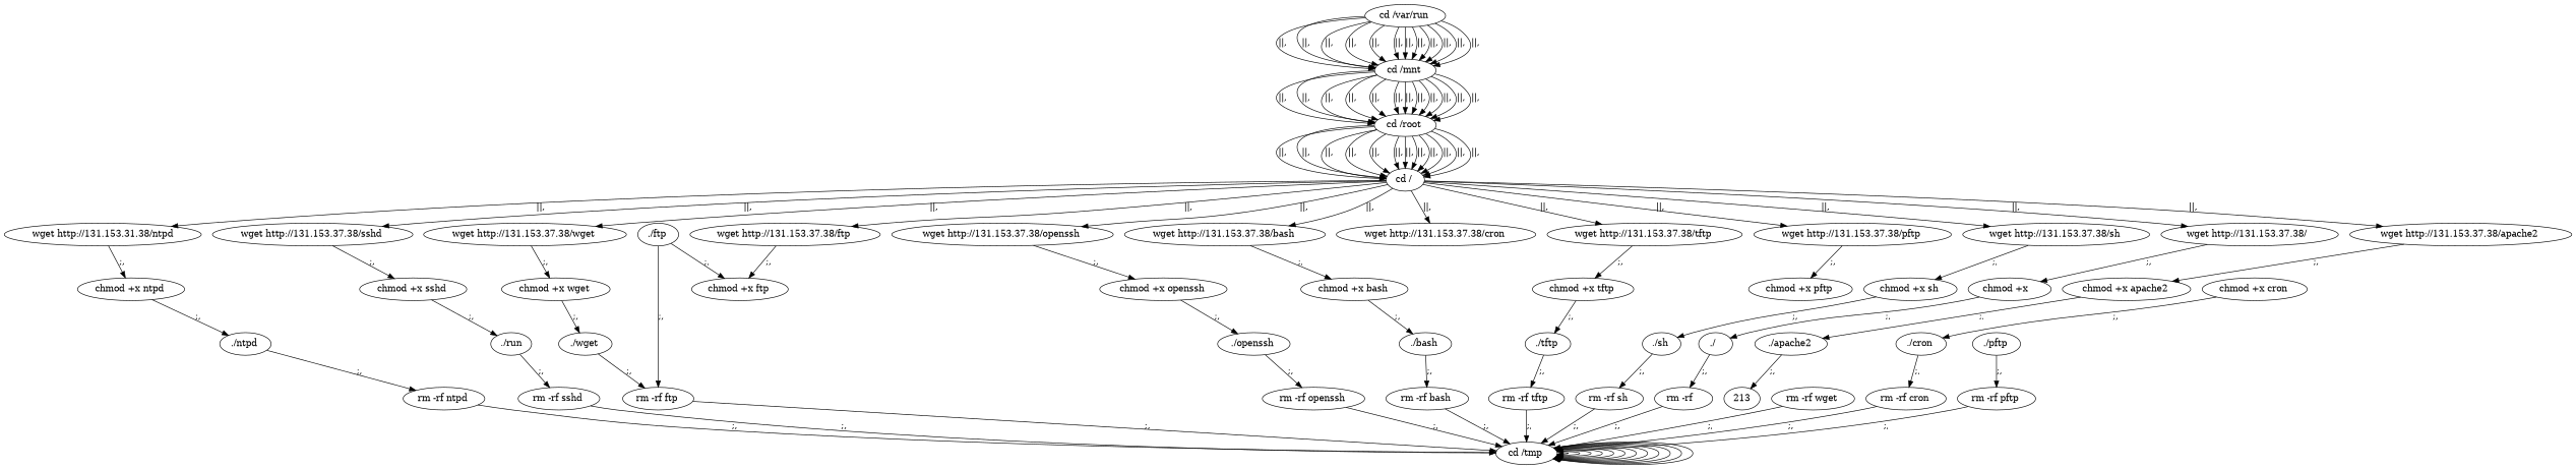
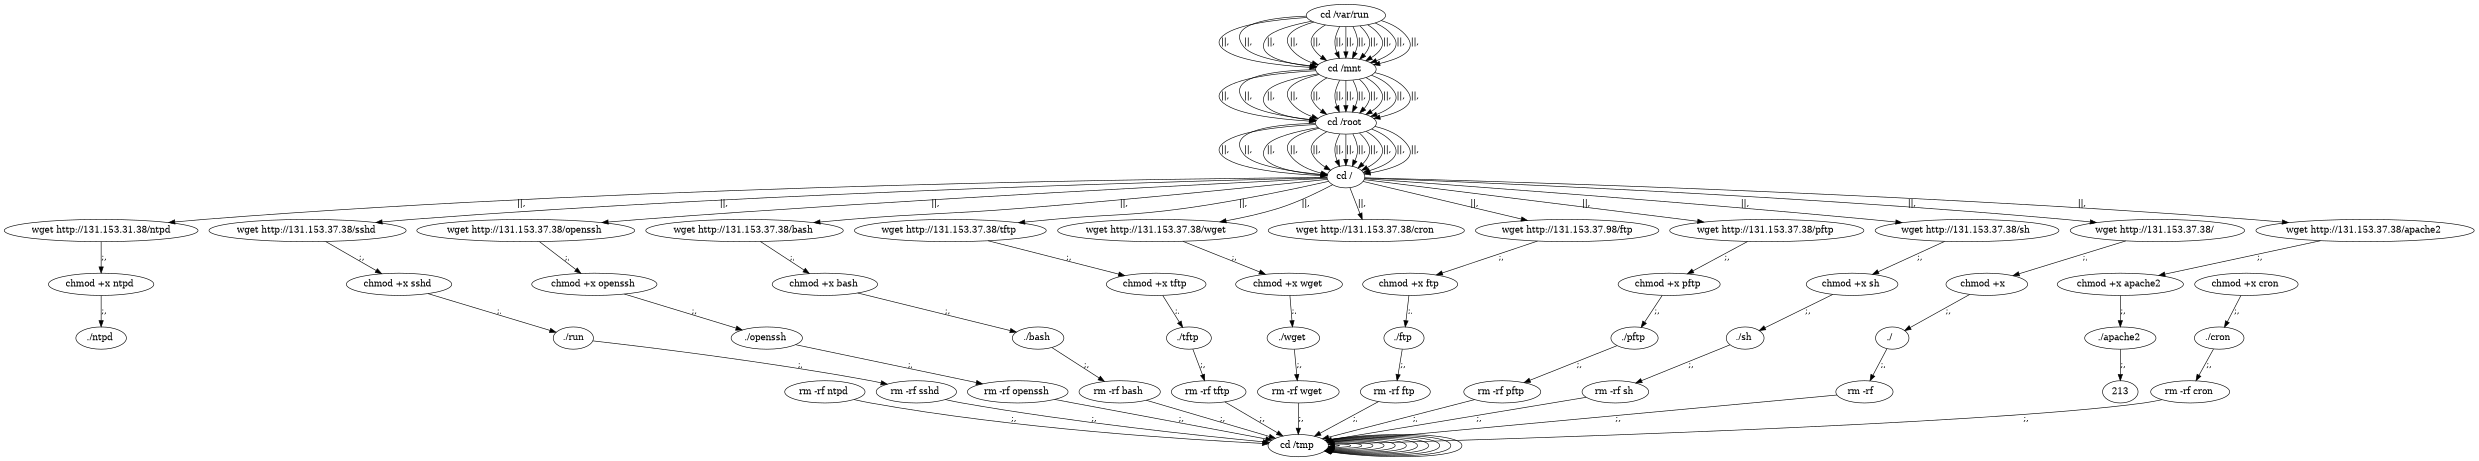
  digraph {
    n1 [label="cd /tmp "]
    n2 [label="cd /var/run "]
    n3 [label="cd /mnt "]
    n4 [label="cd /root "]
    n5 [label="cd / "]
    n6 [label="wget http://131.153.31.38/ntpd"]
    n7 [label="wget http://131.153.37.38/sshd "]
    n8 [label="wget http://131.153.37.38/openssh "]
    n9 [label="wget http://131.153.37.38/bash "]
    n10 [label="wget http://131.153.37.38/tftp "]
    n11 [label="wget http://131.153.37.38/wget "]
    n12 [label="wget http://131.153.37.38/cron "]
-   n13 [label="wget http://131.153.37.38/ftp "]
+   n13 [label="wget http://131.153.37.98/ftp"]
    n14 [label="wget http://131.153.37.38/pftp "]
    n15 [label="wget http://131.153.37.38/sh "]
    n16 [label="wget http://131.153.37.38/  "]
    n17 [label="wget http://131.153.37.38/apache2 "]
    n18 [label="chmod +x ntpd "]
    n19 [label="chmod +x sshd "]
    n20 [label="chmod +x openssh "]
    n21 [label="chmod +x bash "]
    n22 [label="chmod +x tftp "]
    n23 [label="chmod +x wget "]
    n24 [label="chmod +x ftp "]
    n25 [label="chmod +x pftp "]
    n26 [label="chmod +x sh "]
    n27 [label="chmod +x   "]
    n28 [label="chmod +x apache2 "]
    n29 [label="./ntpd "]
    n30 [label="rm -rf ntpd "]
    n31 [label="./run"]
    n32 [label="rm -rf sshd "]
    n33 [label="./openssh "]
    n34 [label="rm -rf openssh "]
    n35 [label="./bash "]
    n36 [label="rm -rf bash "]
    n37 [label="./tftp "]
    n38 [label="rm -rf tftp "]
    n39 [label="./wget "]
    n40 [label="rm -rf wget "]
    n41 [label="chmod +x cron "]
    n42 [label="./cron "]
    n43 [label="rm -rf cron "]
    n44 [label="./ftp "]
    n45 [label="rm -rf ftp "]
    n46 [label="./pftp "]
    n47 [label="rm -rf pftp "]
    n48 [label="./sh "]
    n49 [label="rm -rf sh "]
    n50 [label="./  "]
    n51 [label="rm -rf   "]
    n52 [label="./apache2 "]
    213
    n1 -> n1
    n1 -> n1
    n1 -> n1
    n1 -> n1
    n1 -> n1
    n1 -> n1
    n1 -> n1
    n1 -> n1
    n1 -> n1
    n1 -> n1
    n1 -> n1
    n1 -> n1
    n2 -> n3 [label="||,"]
    n2 -> n3 [label="||,"]
    n2 -> n3 [label="||,"]
    n2 -> n3 [label="||,"]
    n2 -> n3 [label="||,"]
    n2 -> n3 [label="||,"]
    n2 -> n3 [label="||,"]
    n2 -> n3 [label="||,"]
    n2 -> n3 [label="||,"]
    n2 -> n3 [label="||,"]
    n2 -> n3 [label="||,"]
    n2 -> n3 [label="||,"]
    n3 -> n4 [label="||,"]
    n3 -> n4 [label="||,"]
    n3 -> n4 [label="||,"]
    n3 -> n4 [label="||,"]
    n3 -> n4 [label="||,"]
    n3 -> n4 [label="||,"]
    n3 -> n4 [label="||,"]
    n3 -> n4 [label="||,"]
    n3 -> n4 [label="||,"]
    n3 -> n4 [label="||,"]
    n3 -> n4 [label="||,"]
    n3 -> n4 [label="||,"]
    n4 -> n5 [label="||,"]
    n4 -> n5 [label="||,"]
    n4 -> n5 [label="||,"]
    n4 -> n5 [label="||,"]
    n4 -> n5 [label="||,"]
    n4 -> n5 [label="||,"]
    n4 -> n5 [label="||,"]
    n4 -> n5 [label="||,"]
    n4 -> n5 [label="||,"]
    n4 -> n5 [label="||,"]
    n4 -> n5 [label="||,"]
    n4 -> n5 [label="||,"]
    n5 -> n6 [label="||,"]
    n5 -> n7 [label="||,"]
    n5 -> n8 [label="||,"]
    n5 -> n9 [label="||,"]
    n5 -> n10 [label="||,"]
    n5 -> n11 [label="||,"]
    n5 -> n12 [label="||,"]
    n5 -> n13 [label="||,"]
    n5 -> n14 [label="||,"]
    n5 -> n15 [label="||,"]
    n5 -> n16 [label="||,"]
    n5 -> n17 [label="||,"]
    n6 -> n18 [label=";,"]
    n7 -> n19 [label=";,"]
    n8 -> n20 [label=";,"]
    n9 -> n21 [label=";,"]
    n10 -> n22 [label=";,"]
    n11 -> n23 [label=";,"]
    n13 -> n24 [label=";,"]
    n14 -> n25 [label=";,"]
    n15 -> n26 [label=";,"]
    n16 -> n27 [label=";,"]
    n17 -> n28 [label=";,"]
    n18 -> n29 [label=";,"]
    n19 -> n31 [label=";,"]
    n20 -> n33 [label=";,"]
    n21 -> n35 [label=";,"]
    n22 -> n37 [label=";,"]
    n23 -> n39 [label=";,"]
-   n44 -> n24 [label=";,"]
+   n24 -> n44 [label=";,"]
+   n25 -> n46 [label=";,"]
    n26 -> n48 [label=";,"]
    n27 -> n50 [label=";,"]
    n28 -> n52 [label=";,"]
-   n29 -> n30 [label=";,"]
    n30 -> n1 [label=";,"]
    n31 -> n32 [label=";,"]
    n32 -> n1 [label=";,"]
    n33 -> n34 [label=";,"]
    n34 -> n1 [label=";,"]
    n35 -> n36 [label=";,"]
    n36 -> n1 [label=";,"]
    n37 -> n38 [label=";,"]
    n38 -> n1 [label=";,"]
-   n39 -> n45 [label=";,"]
+   n39 -> n40 [label=";,"]
    n40 -> n1 [label=";,"]
    n41 -> n42 [label=";,"]
    n42 -> n43 [label=";,"]
    n43 -> n1 [label=";,"]
    n44 -> n45 [label=";,"]
    n45 -> n1 [label=";,"]
    n46 -> n47 [label=";,"]
    n47 -> n1 [label=";,"]
    n48 -> n49 [label=";,"]
    n49 -> n1 [label=";,"]
    n50 -> n51 [label=";,"]
    n51 -> n1 [label=";,"]
    n52 -> 213 [label=";,"]
  }
